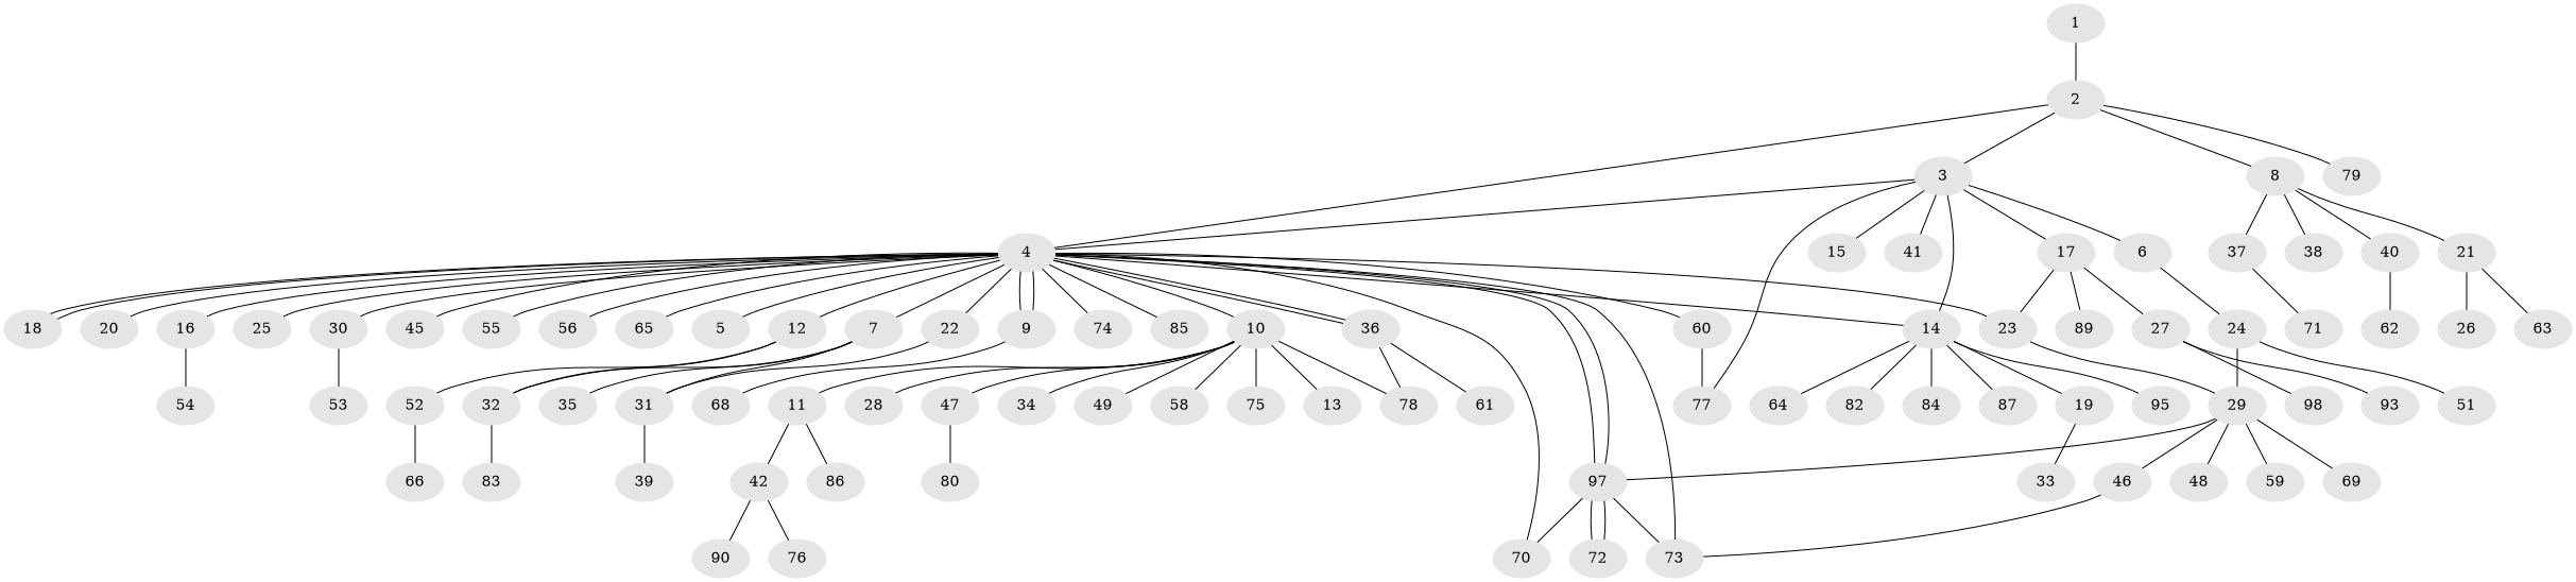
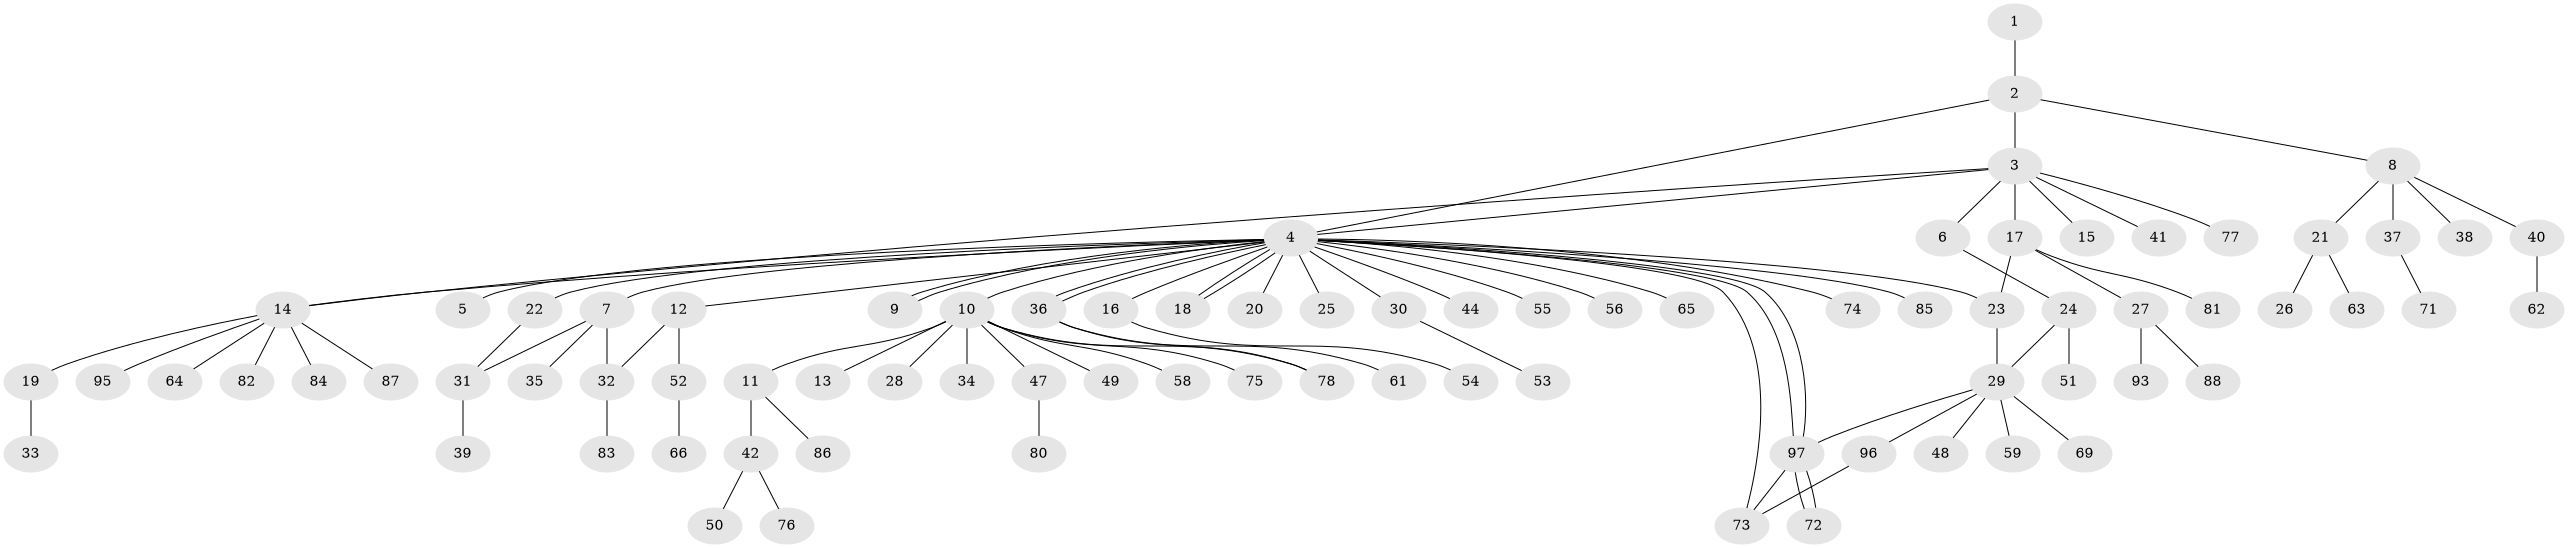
  graph {
    node [color=gray90 style=filled]
    1
    2
    3
    4
    8
-   79
    6
    14
    15
    17
    41
    77
    5
    7
    9
    10
    12
    16
    18
    20
    22
    25
    30
    36
-   44 [label=45]
+   44
    55
    56
-   60
    65
    n30 [label=97]
-   70
    73
    74
    85
    23
    21
    37
    38
    40
    24
    19
    n42 [label=95]
    64
    82
    84
    87
    27
-   81 [label=89]
+   81
    31
    32
    35
-   68
    11
    13
    28
    34
    47
    49
    58
    75
    78
    52
    54
    29
-   46
+   46 [label=96]
    48
    59
    69
    53
    61
    72
    51
    39
    83
    26
    63
    71
    62
    42
    86
    80
-   50 [label=90]
+   50
    76
    66
    33
    n86 [label=93]
-   88 [label=98]
+   88
    1 -- 2
    2 -- 3
    2 -- 4
    2 -- 8
-   2 -- 79
    3 -- 4
    3 -- 6
    3 -- 14
    3 -- 15
    3 -- 17
    3 -- 41
    3 -- 77
    4 -- 14
    4 -- 5
    4 -- 7
    4 -- 9
    4 -- 9
    4 -- 10
    4 -- 12
    4 -- 16
    4 -- 18
    4 -- 18
    4 -- 20
    4 -- 22
    4 -- 25
    4 -- 30
    4 -- 36
    4 -- 36
    4 -- 44
    4 -- 55
    4 -- 56
-   4 -- 60
    4 -- 65
    4 -- n30
    4 -- n30
-   4 -- 70
    4 -- 73
    4 -- 74
    4 -- 85
    4 -- 23
    8 -- 21
    8 -- 37
    8 -- 38
    8 -- 40
    6 -- 24
    14 -- 19
    14 -- n42
    14 -- 64
    14 -- 82
    14 -- 84
    14 -- 87
    17 -- 23
    17 -- 27
    17 -- 81
    7 -- 31
    7 -- 32
    7 -- 35
-   9 -- 68
    10 -- 11
    10 -- 13
    10 -- 28
    10 -- 34
    10 -- 47
    10 -- 49
    10 -- 58
    10 -- 75
    10 -- 78
    12 -- 32
    12 -- 52
    16 -- 54
    22 -- 31
    30 -- 53
    36 -- 78
    36 -- 61
-   60 -- 77
-   n30 -- 70
    n30 -- 73
    n30 -- 72
    n30 -- 72
    23 -- 29
    21 -- 26
    21 -- 63
    37 -- 71
    40 -- 62
    24 -- 29
    24 -- 51
    19 -- 33
    27 -- n86
    27 -- 88
    31 -- 39
    32 -- 83
    11 -- 42
    11 -- 86
    47 -- 80
    52 -- 66
    29 -- n30
    29 -- 46
    29 -- 48
    29 -- 59
    29 -- 69
    46 -- 73
    42 -- 50
    42 -- 76
  }
